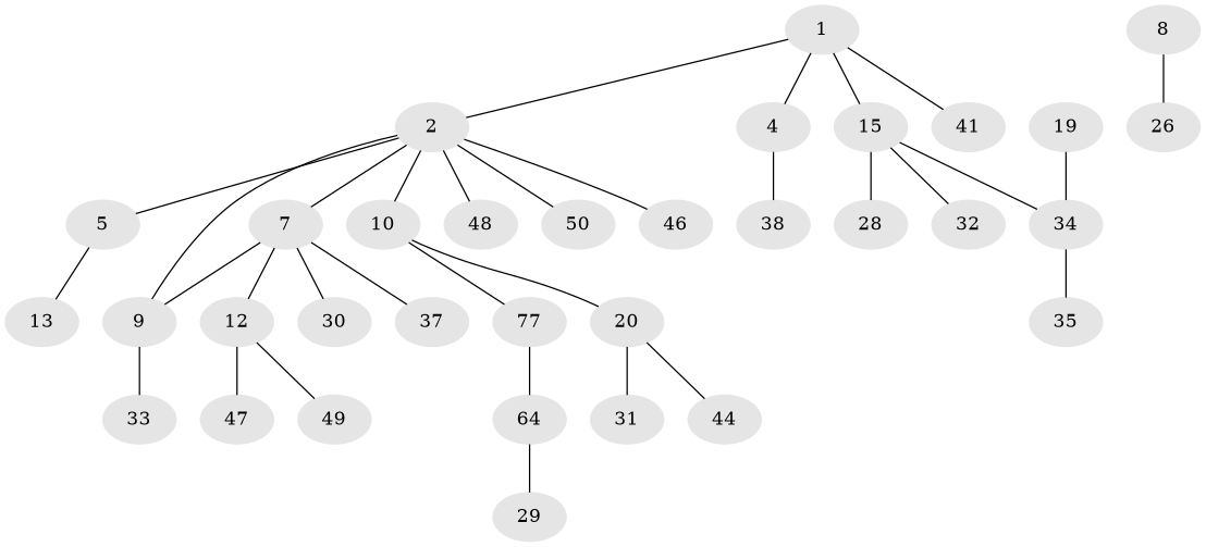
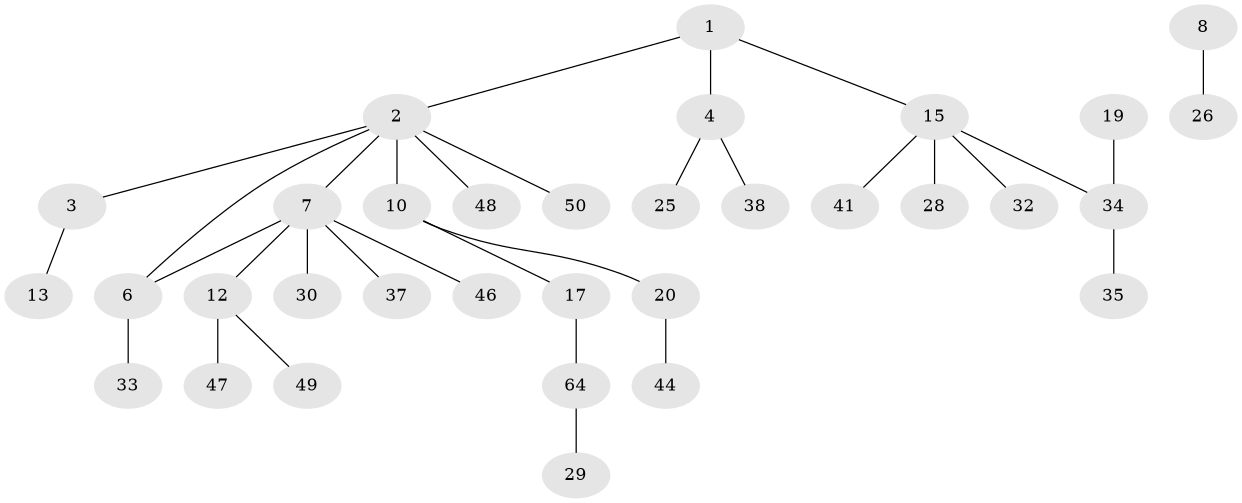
  graph {
    node [color=gray90 style=filled]
    1 [super="+11"]
    2 [super="+3"]
    4 [super="+23"]
    15 [super="+16"]
    41
-   5
-   6 [super="+9" label=9]
+   5 [label=3]
+   6 [super="+9"]
    7 [super="+14"]
    10 [super="+21"]
    48
    50
+   25
    38
    28 [super="+39"]
    32
    34 [super="+40"]
    13
    33
    12 [super="+18"]
    30
    37
    46
-   17 [super="+43" label=77]
+   17 [super="+43"]
    20 [super="+22"]
    8 [super="+27"]
    26
    47
    49
    n29 [label=64 super="+45"]
-   31
    44
    19 [super="+42"]
    29 [super="+36"]
    35
    1 -- 2
    1 -- 4
    1 -- 15
-   1 -- 41
+   15 -- 41
    2 -- 5
    2 -- 6
    2 -- 7
    2 -- 10
    2 -- 48
    2 -- 50
+   4 -- 25
    4 -- 38
    15 -- 28
    15 -- 32
    15 -- 34
    5 -- 13
    6 -- 33
    7 -- 6
    7 -- 12
    7 -- 30
    7 -- 37
-   2 -- 46
+   7 -- 46
    10 -- 17
    10 -- 20
    34 -- 35
    12 -- 47
    12 -- 49
    17 -- n29
-   20 -- 31
    20 -- 44
    8 -- 26
    n29 -- 29
    19 -- 34
  }
